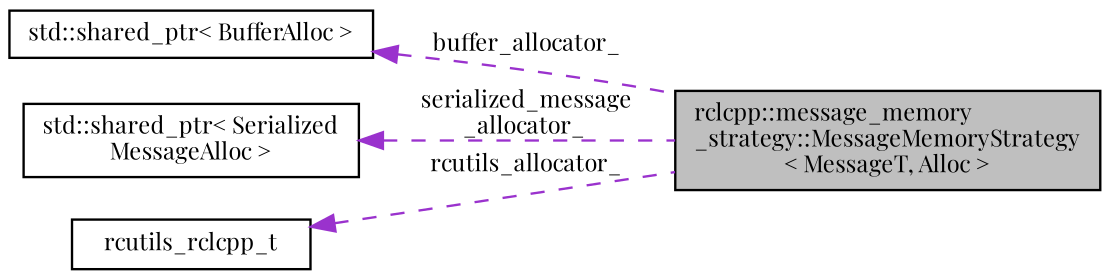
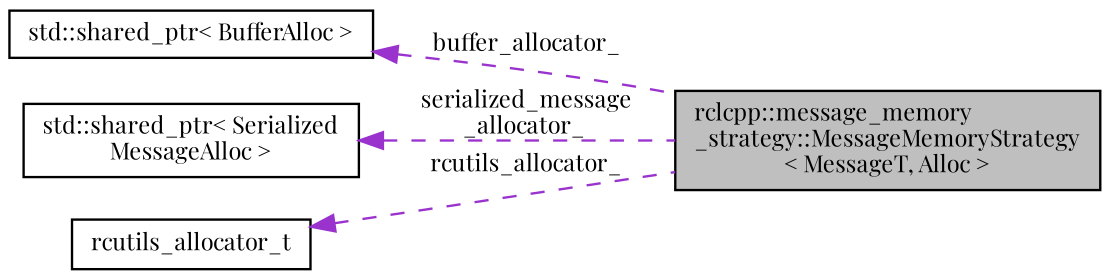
  digraph {
    fontname="Playfair Display"
    rankdir=LR
    node [color=black fillcolor=white fontname="Playfair Display" fontsize=10 shape=record style=filled]
    edge [color=darkorchid3 dir=back fontname="Playfair Display" fontsize=10 labelfontname=Helvetica labelfontsize=10 style=dashed]
    n1 [fillcolor=grey75 fontcolor=black height=0.2 label="rclcpp::message_memory\l_strategy::MessageMemoryStrategy\l\< MessageT, Alloc \>" width=0.4]
    n2 [height=0.2 label="std::shared_ptr\< BufferAlloc \>" width=0.4]
    n3 [height=0.2 label="std::shared_ptr\< Serialized\lMessageAlloc \>" width=0.4]
-   n4 [height=0.2 label=rcutils_rclcpp_t width=0.4]
+   n4 [height=0.2 label=rcutils_allocator_t width=0.4]
    n2 -> n1 [label=" buffer_allocator_"]
    n3 -> n1 [label=" serialized_message\l_allocator_"]
    n4 -> n1 [label=" rcutils_allocator_"]
  }
